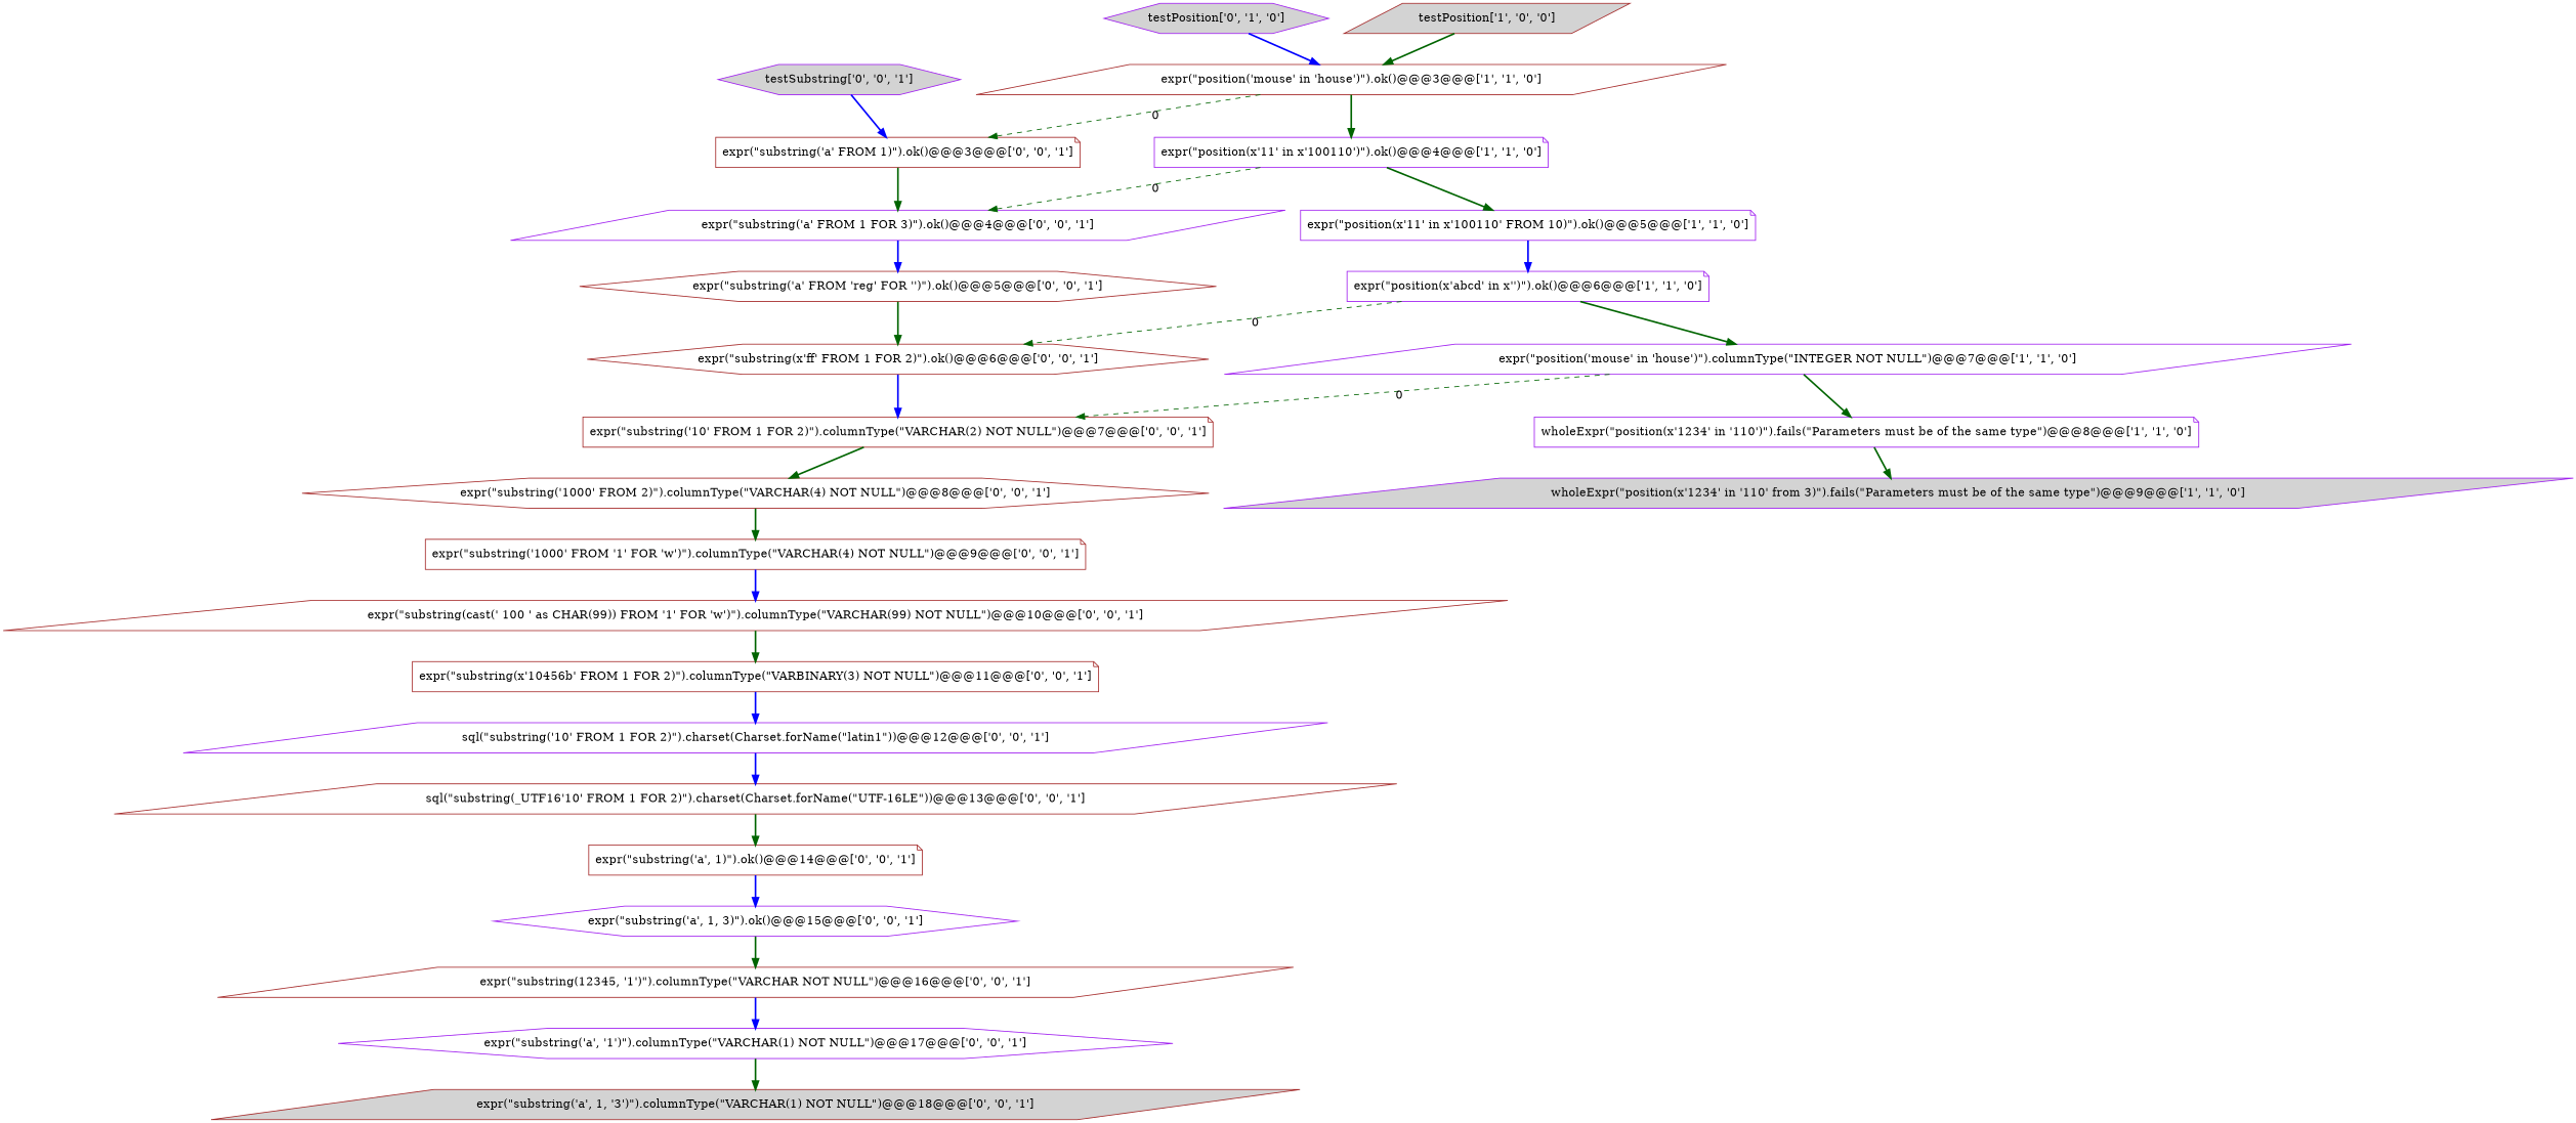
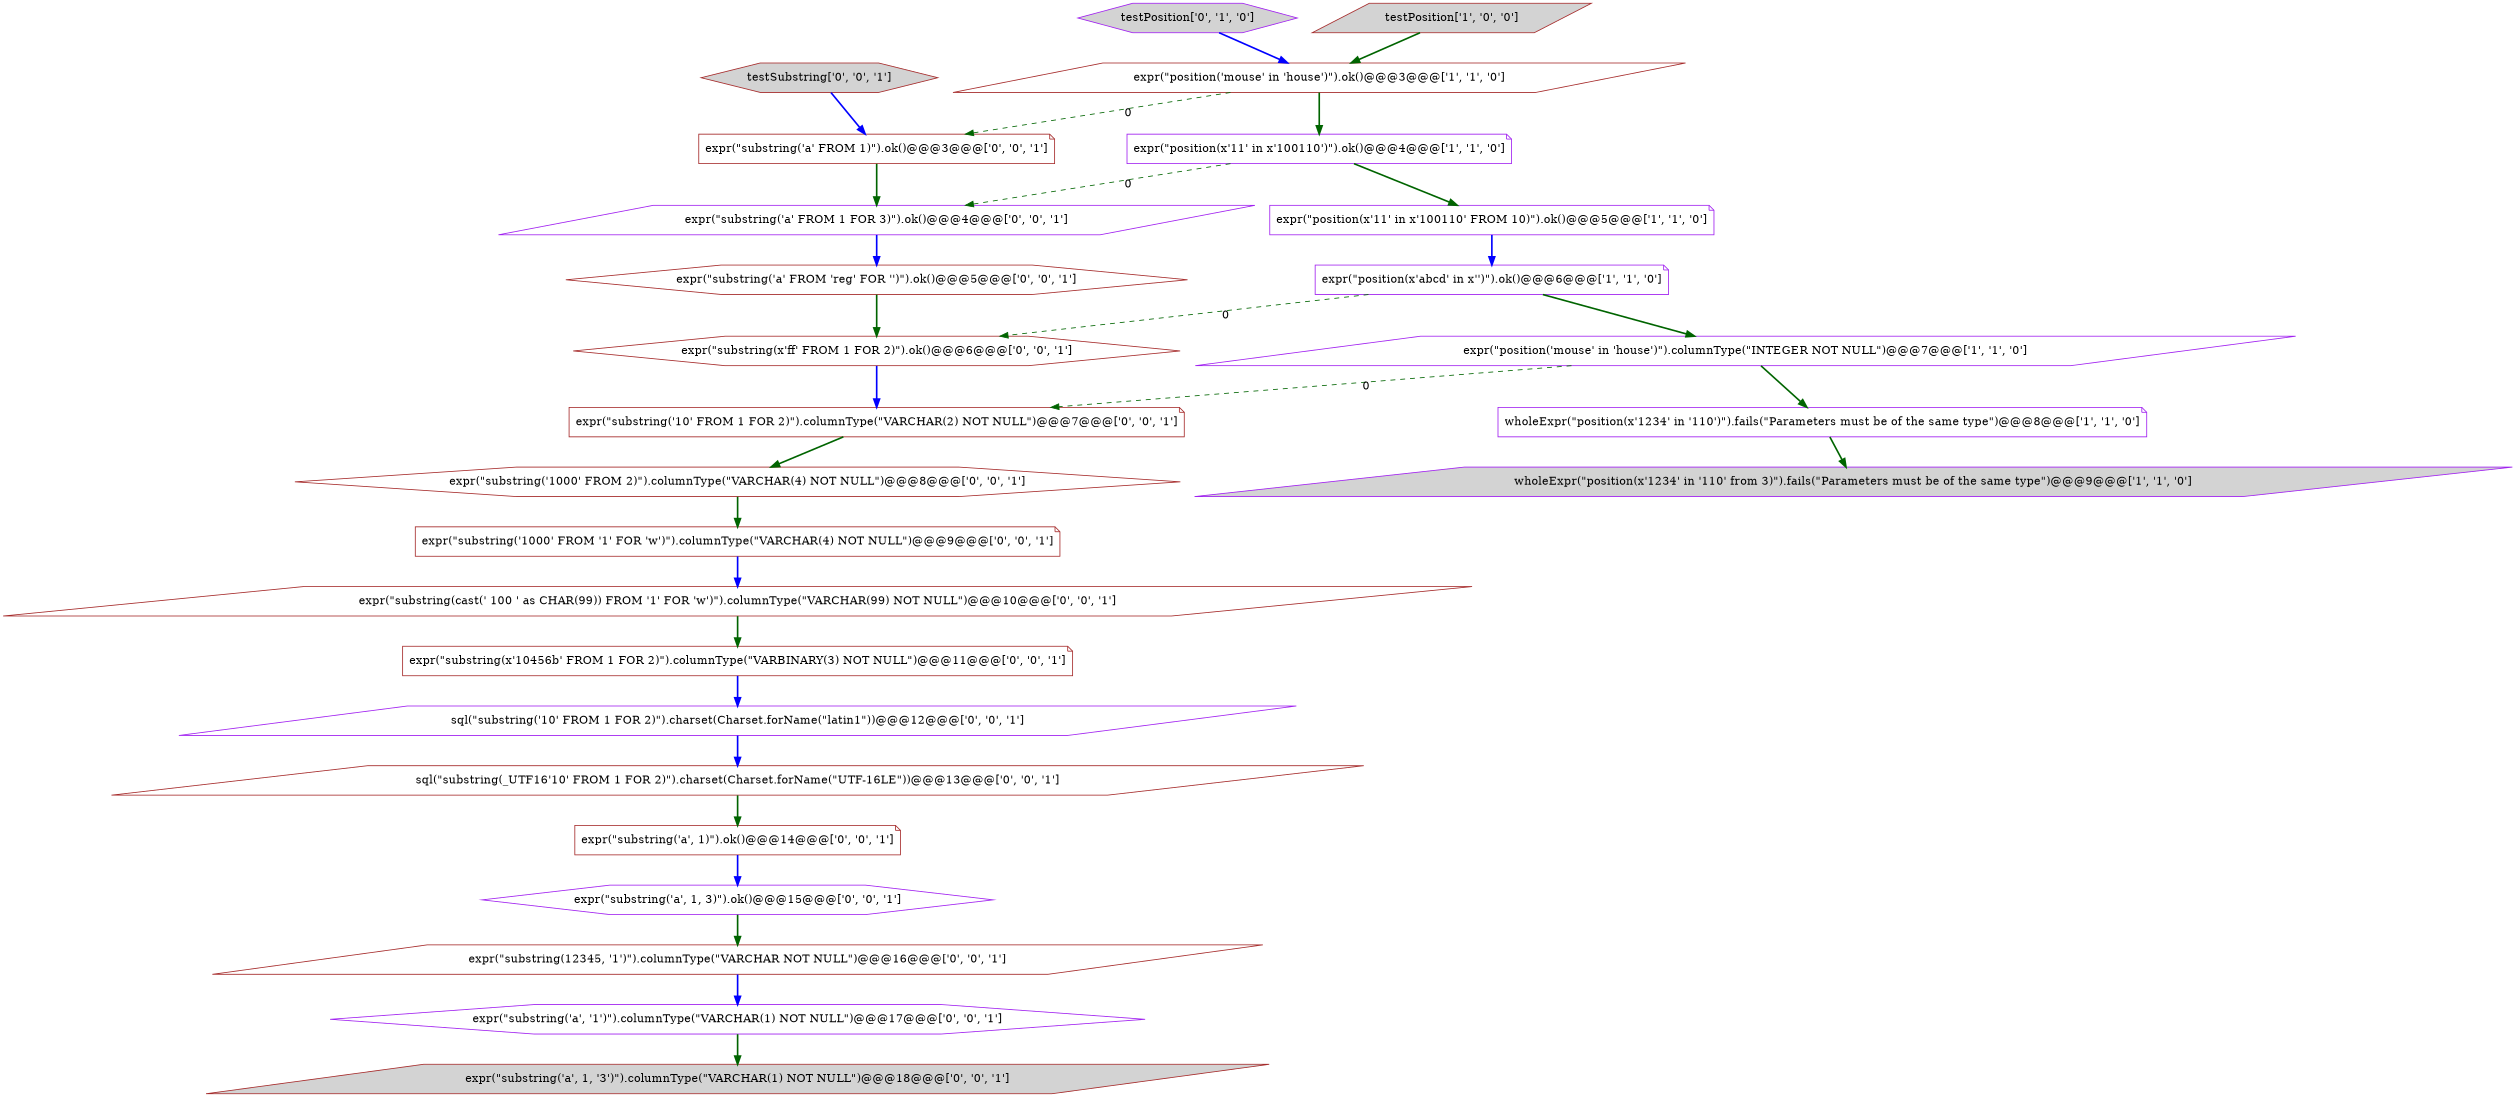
  digraph {
    node [fillcolor=white shape=parallelogram style=filled color=brown]
    edge [style=bold color=darkgreen]
    n1 [label="expr(\"substring('a', 1, 3)\").ok()@@@15@@@['0', '0', '1']" shape=hexagon color=purple]
    n2 [label="expr(\"substring(12345, '1')\").columnType(\"VARCHAR NOT NULL\")@@@16@@@['0', '0', '1']"]
    n3 [fillcolor=lightgray label="expr(\"substring('a', 1, '3')\").columnType(\"VARCHAR(1) NOT NULL\")@@@18@@@['0', '0', '1']"]
    n4 [label="sql(\"substring(_UTF16'10' FROM 1 FOR 2)\").charset(Charset.forName(\"UTF-16LE\"))@@@13@@@['0', '0', '1']"]
    n5 [label="expr(\"substring('a', 1)\").ok()@@@14@@@['0', '0', '1']" shape=note]
    n6 [label="sql(\"substring('10' FROM 1 FOR 2)\").charset(Charset.forName(\"latin1\"))@@@12@@@['0', '0', '1']" color=purple]
    n7 [label="expr(\"substring(x'ff' FROM 1 FOR 2)\").ok()@@@6@@@['0', '0', '1']" shape=hexagon]
    n8 [label="expr(\"substring('10' FROM 1 FOR 2)\").columnType(\"VARCHAR(2) NOT NULL\")@@@7@@@['0', '0', '1']" shape=note]
    n9 [label="expr(\"substring('a' FROM 1 FOR 3)\").ok()@@@4@@@['0', '0', '1']" color=purple]
    n10 [label="expr(\"substring('a' FROM 'reg' FOR '\')\").ok()@@@5@@@['0', '0', '1']" shape=hexagon]
    n11 [label="expr(\"substring('1000' FROM 2)\").columnType(\"VARCHAR(4) NOT NULL\")@@@8@@@['0', '0', '1']" shape=hexagon]
    n12 [fillcolor=lightgray label="wholeExpr(\"position(x'1234' in '110' from 3)\").fails(\"Parameters must be of the same type\")@@@9@@@['1', '1', '0']" color=purple]
    n13 [fillcolor=lightgray label="testPosition['0', '1', '0']" shape=hexagon color=purple]
    n14 [label="expr(\"position('mouse' in 'house')\").ok()@@@3@@@['1', '1', '0']"]
    n15 [label="expr(\"substring('1000' FROM '1' FOR 'w')\").columnType(\"VARCHAR(4) NOT NULL\")@@@9@@@['0', '0', '1']" shape=note]
    n16 [label="expr(\"substring('a' FROM 1)\").ok()@@@3@@@['0', '0', '1']" shape=note]
    n17 [label="expr(\"position(x'11' in x'100110')\").ok()@@@4@@@['1', '1', '0']" shape=note color=purple]
    n18 [label="expr(\"position(x'abcd' in x'')\").ok()@@@6@@@['1', '1', '0']" shape=note color=purple]
    n19 [label="expr(\"position('mouse' in 'house')\").columnType(\"INTEGER NOT NULL\")@@@7@@@['1', '1', '0']" color=purple]
    n20 [label="expr(\"substring(cast(' 100 ' as CHAR(99)) FROM '1' FOR 'w')\").columnType(\"VARCHAR(99) NOT NULL\")@@@10@@@['0', '0', '1']"]
    n21 [label="expr(\"substring(x'10456b' FROM 1 FOR 2)\").columnType(\"VARBINARY(3) NOT NULL\")@@@11@@@['0', '0', '1']" shape=note]
    n22 [label="expr(\"position(x'11' in x'100110' FROM 10)\").ok()@@@5@@@['1', '1', '0']" shape=note color=purple]
    n23 [label="expr(\"substring('a', '1')\").columnType(\"VARCHAR(1) NOT NULL\")@@@17@@@['0', '0', '1']" shape=hexagon color=purple]
    n24 [label="wholeExpr(\"position(x'1234' in '110')\").fails(\"Parameters must be of the same type\")@@@8@@@['1', '1', '0']" shape=note color=purple]
    n25 [fillcolor=lightgray label="testPosition['1', '0', '0']"]
-   n26 [fillcolor=lightgray label="testSubstring['0', '0', '1']" shape=hexagon color=purple]
+   n26 [fillcolor=lightgray label="testSubstring['0', '0', '1']" shape=hexagon]
    n1 -> n2
    n2 -> n23 [color=blue]
    n4 -> n5
    n5 -> n1 [color=blue]
    n6 -> n4 [color=blue]
    n7 -> n8 [color=blue]
    n8 -> n11
    n9 -> n10 [color=blue]
    n10 -> n7
    n11 -> n15
    n13 -> n14 [color=blue]
    n14 -> n16 [label=0 style=dashed]
    n14 -> n17
    n15 -> n20 [color=blue]
    n16 -> n9
    n17 -> n9 [label=0 style=dashed]
    n17 -> n22
    n18 -> n7 [label=0 style=dashed]
    n18 -> n19
    n19 -> n8 [label=0 style=dashed]
    n19 -> n24
    n20 -> n21
    n21 -> n6 [color=blue]
    n22 -> n18 [color=blue]
    n23 -> n3
    n24 -> n12
    n25 -> n14
    n26 -> n16 [color=blue]
  }
